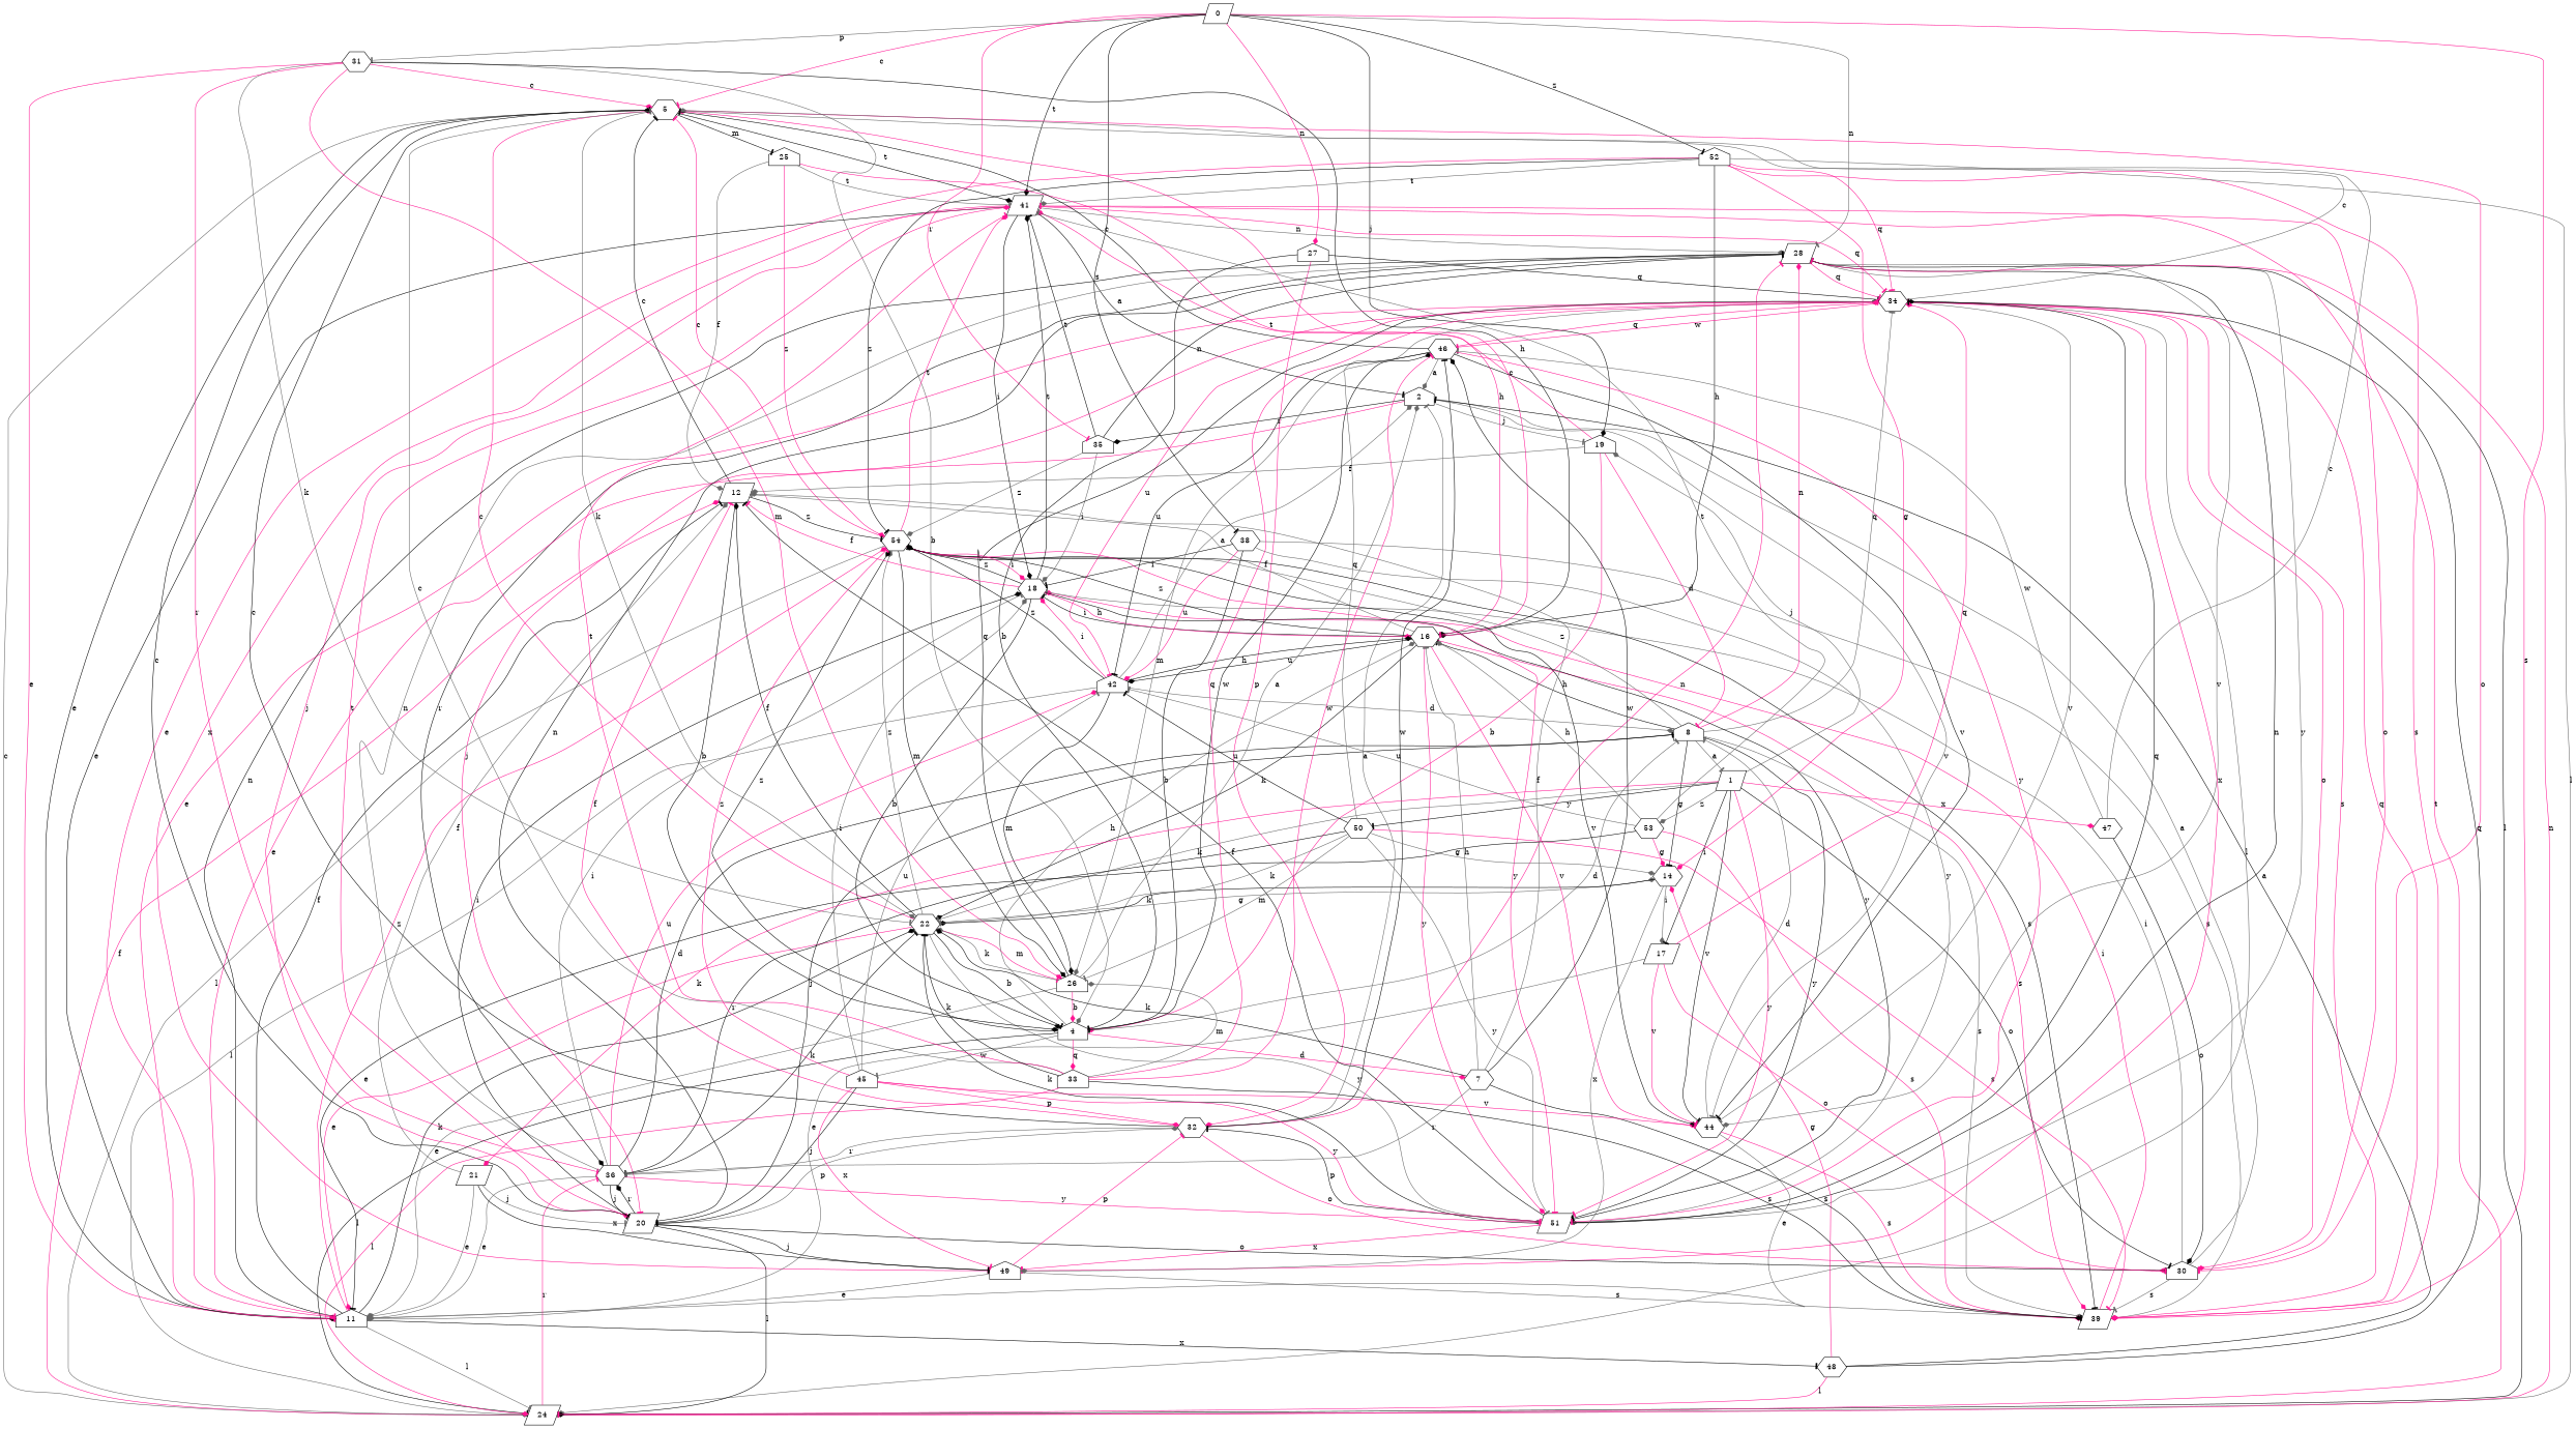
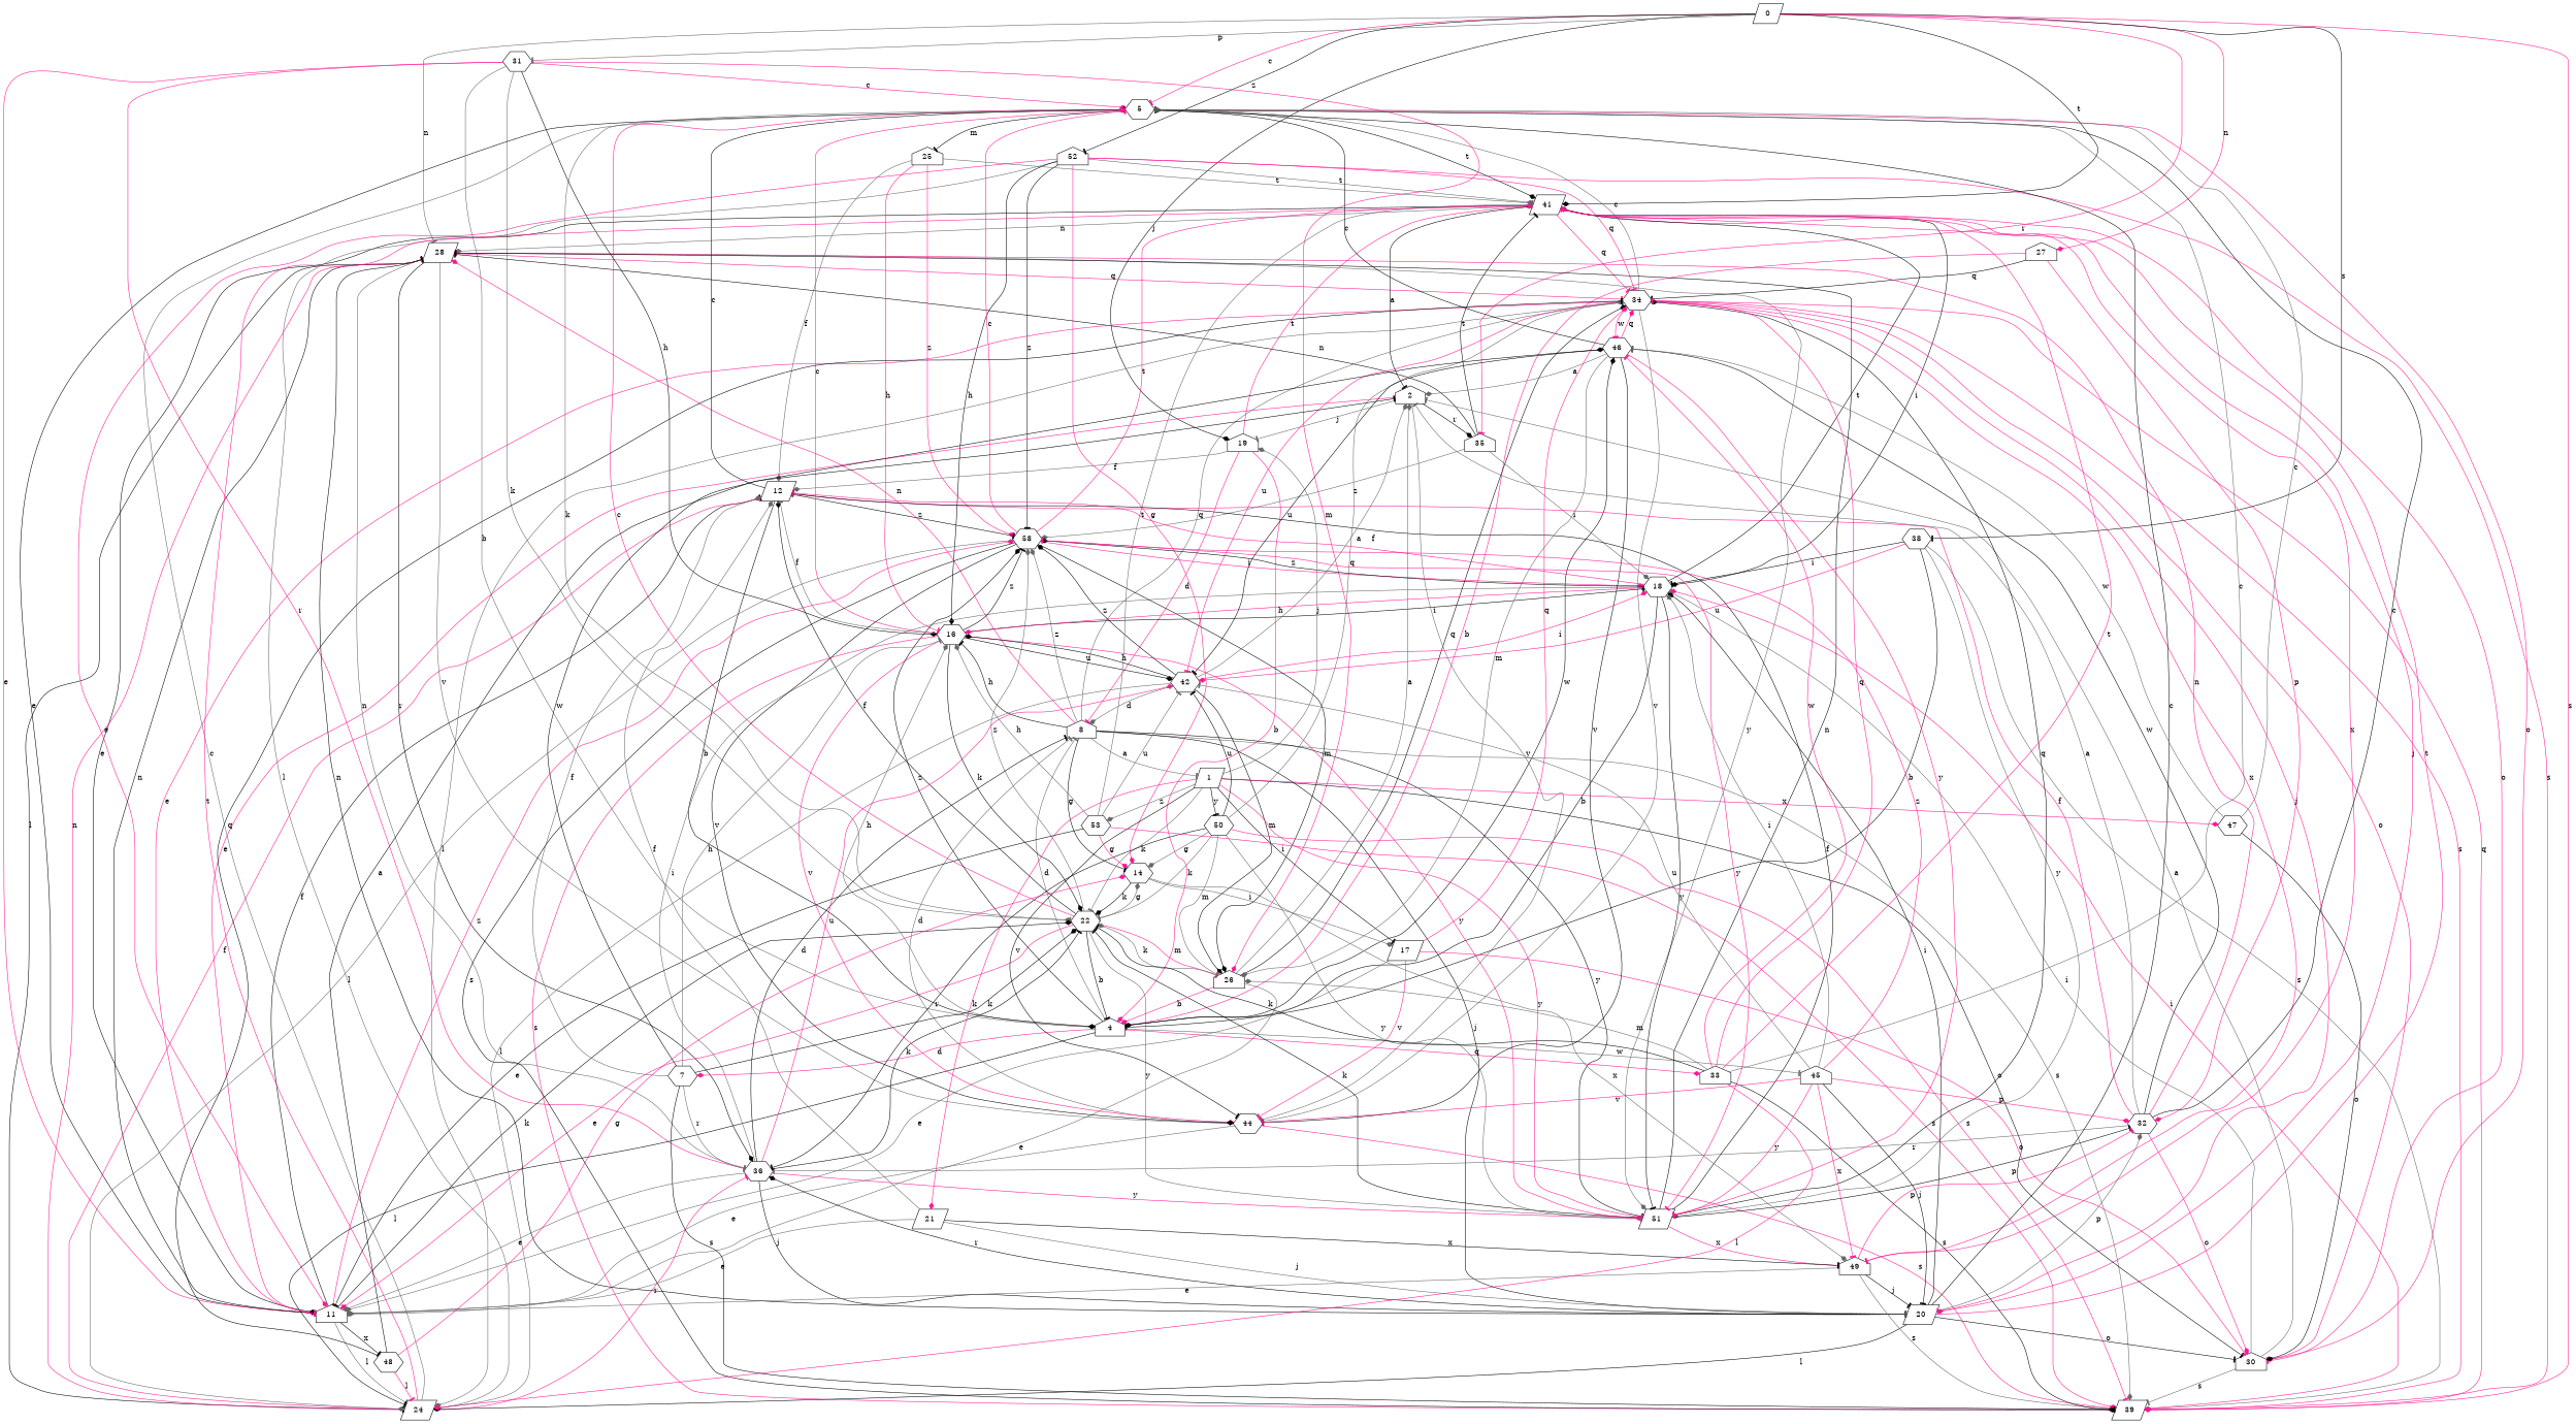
  strict digraph {
    node [shape=hexagon]
    edge [arrowhead=tee color=deeppink]
    0 [shape=parallelogram]
    5
    19 [shape=house]
    27 [shape=house]
    28 [shape=parallelogram]
    31
    35 [shape=house]
    38
    39 [shape=parallelogram]
    41 [shape=parallelogram]
    52 [shape=house]
    22
    30 [shape=house]
    11 [shape=house]
    25 [shape=house]
    4 [shape=house]
    8 [shape=house]
    12 [shape=parallelogram]
    34
    32
    44
    51 [shape=parallelogram]
    24 [shape=parallelogram]
    36
    16
    26 [shape=house]
-   54
+   54 [label=58]
    18
-   42 [shape=house]
+   42
    2 [shape=house]
    20 [shape=parallelogram]
    49 [shape=house]
    14
    1 [shape=parallelogram]
    17 [shape=parallelogram]
    21 [shape=parallelogram]
    47
    50
    53
    46
    48
    7
    33 [shape=house]
    45 [shape=house]
    0 -> 5 [label=c]
    0 -> 19 [arrowhead=diamond color=black label=j]
    0 -> 27 [arrowhead=diamond label=n]
    0 -> 28 [color=gray40 label=n]
    0 -> 31 [color=gray40 label=p]
    0 -> 35 [label=r]
    0 -> 38 [color=black label=s]
    0 -> 39 [arrowhead=diamond label=s]
    0 -> 41 [arrowhead=diamond color=black label=t]
    0 -> 52 [color=black label=z]
    5 -> 41 [arrowhead=diamond color=black label=t]
    5 -> 22 [arrowhead=diamond color=gray40 label=k]
    5 -> 30 [label=o]
    5 -> 11 [color=black label=e]
    5 -> 25 [color=black label=m]
    19 -> 41 [arrowhead=diamond label=t]
    19 -> 4 [arrowhead=diamond label=b]
    19 -> 8 [label=d]
    19 -> 12 [arrowhead=diamond color=gray40 label=f]
-   27 -> 4 [color=black label=b]
+   27 -> 4 [label=b]
    27 -> 34 [color=black label=q]
    27 -> 32 [arrowhead=diamond label=p]
    28 -> 34 [label=q]
    28 -> 44 [arrowhead=diamond color=gray40 label=v]
    28 -> 51 [arrowhead=diamond color=gray40 label=y]
    28 -> 24 [color=black label=l]
    28 -> 36 [arrowhead=diamond color=black label=r]
    31 -> 5 [arrowhead=diamond label=c]
    31 -> 22 [color=gray40 label=k]
    31 -> 11 [arrowhead=diamond label=e]
    31 -> 4 [arrowhead=diamond color=gray40 label=b]
    31 -> 36 [label=r]
    31 -> 16 [arrowhead=diamond color=black label=h]
    31 -> 26 [arrowhead=diamond label=m]
    35 -> 28 [color=black label=n]
    35 -> 41 [color=black label=t]
    35 -> 54 [arrowhead=diamond color=gray40 label=z]
    35 -> 18 [arrowhead=diamond color=gray40 label=i]
    38 -> 39 [arrowhead=diamond color=gray40 label=s]
    38 -> 4 [color=black label=b]
    38 -> 51 [arrowhead=diamond color=gray40 label=y]
    38 -> 18 [color=black label=i]
    38 -> 42 [arrowhead=diamond label=u]
    39 -> 34 [label=q]
    39 -> 18 [arrowhead=diamond label=i]
    41 -> 28 [arrowhead=diamond color=gray40 label=n]
    41 -> 30 [label=o]
    41 -> 11 [arrowhead=diamond color=black label=e]
    41 -> 34 [label=q]
    41 -> 18 [arrowhead=diamond color=black label=i]
    41 -> 2 [color=black label=a]
    41 -> 20 [arrowhead=diamond label=j]
    41 -> 49 [label=x]
    52 -> 39 [arrowhead=diamond label=s]
    52 -> 41 [arrowhead=diamond color=gray40 label=t]
    52 -> 11 [arrowhead=diamond label=e]
    52 -> 34 [label=q]
    52 -> 24 [arrowhead=diamond color=gray40 label=l]
    52 -> 16 [arrowhead=diamond color=black label=h]
    52 -> 54 [color=black label=z]
    52 -> 14 [arrowhead=diamond label=g]
    22 -> 5 [arrowhead=diamond label=c]
    22 -> 11 [arrowhead=diamond label=e]
    22 -> 4 [color=black label=b]
    22 -> 12 [arrowhead=diamond color=black label=f]
    22 -> 51 [arrowhead=diamond color=gray40 label=y]
    22 -> 26 [label=m]
    22 -> 54 [arrowhead=diamond color=gray40 label=z]
    22 -> 14 [arrowhead=diamond color=gray40 label=g]
    30 -> 39 [color=gray40 label=s]
    30 -> 18 [color=gray40 label=i]
    30 -> 2 [color=gray40 label=a]
    11 -> 28 [color=black label=n]
    11 -> 22 [arrowhead=diamond color=black label=k]
    11 -> 12 [color=black label=f]
    11 -> 24 [color=gray40 label=l]
    11 -> 54 [arrowhead=diamond label=z]
    11 -> 48 [color=black label=x]
    25 -> 41 [color=gray40 label=t]
    25 -> 12 [arrowhead=diamond color=gray40 label=f]
    25 -> 16 [label=h]
    25 -> 54 [arrowhead=diamond label=z]
    4 -> 8 [color=gray40 label=d]
    4 -> 24 [color=black label=l]
    4 -> 16 [arrowhead=diamond color=gray40 label=h]
    4 -> 54 [arrowhead=diamond color=black label=z]
    4 -> 46 [arrowhead=diamond color=black label=w]
    4 -> 7 [arrowhead=diamond label=d]
    4 -> 33 [arrowhead=diamond label=q]
    4 -> 45 [color=gray40 label=w]
    8 -> 28 [arrowhead=diamond label=n]
    8 -> 39 [arrowhead=diamond color=gray40 label=s]
    8 -> 34 [color=gray40 label=q]
    8 -> 51 [color=black label=y]
    8 -> 16 [color=black label=h]
    8 -> 54 [arrowhead=diamond color=gray40 label=z]
    8 -> 20 [color=black label=j]
    8 -> 14 [color=black label=g]
    8 -> 1 [color=gray40 label=a]
    12 -> 5 [color=black label=c]
    12 -> 4 [arrowhead=diamond color=black label=b]
    12 -> 54 [color=black label=z]
    34 -> 5 [color=gray40 label=c]
    34 -> 39 [arrowhead=diamond label=s]
    34 -> 30 [arrowhead=diamond label=o]
    34 -> 11 [label=e]
    34 -> 44 [color=gray40 label=v]
    34 -> 24 [arrowhead=diamond color=gray40 label=l]
    34 -> 42 [label=u]
    34 -> 20 [label=j]
    34 -> 49 [label=x]
    34 -> 46 [label=w]
    32 -> 5 [color=black label=c]
    32 -> 28 [label=n]
    32 -> 30 [arrowhead=diamond label=o]
    32 -> 12 [label=f]
    32 -> 36 [color=gray40 label=r]
    32 -> 2 [color=gray40 label=a]
    32 -> 46 [color=black label=w]
    44 -> 39 [arrowhead=diamond label=s]
    44 -> 11 [arrowhead=diamond color=gray40 label=e]
    44 -> 8 [color=gray40 label=d]
    51 -> 28 [color=black label=n]
    51 -> 22 [color=black label=k]
    51 -> 12 [color=black label=f]
    51 -> 34 [arrowhead=diamond color=black label=q]
    51 -> 32 [color=black label=p]
    51 -> 49 [label=x]
    24 -> 5 [arrowhead=diamond color=gray40 label=c]
    24 -> 28 [label=n]
    24 -> 41 [label=t]
    24 -> 12 [arrowhead=diamond label=f]
    24 -> 36 [label=r]
    36 -> 28 [color=gray40 label=n]
    36 -> 22 [color=black label=k]
    36 -> 11 [arrowhead=diamond color=gray40 label=e]
    36 -> 8 [color=black label=d]
    36 -> 51 [label=y]
    36 -> 18 [color=gray40 label=i]
    36 -> 42 [arrowhead=diamond label=u]
    36 -> 20 [color=black label=j]
    16 -> 5 [arrowhead=diamond label=c]
    16 -> 39 [arrowhead=diamond label=s]
    16 -> 22 [arrowhead=diamond color=black label=k]
    16 -> 12 [color=gray40 label=f]
    16 -> 44 [arrowhead=diamond label=v]
    16 -> 51 [arrowhead=diamond label=y]
    16 -> 54 [color=black label=z]
    16 -> 18 [color=black label=i]
    16 -> 42 [arrowhead=diamond color=black label=u]
    26 -> 22 [arrowhead=diamond color=gray40 label=k]
    26 -> 11 [arrowhead=diamond color=gray40 label=e]
    26 -> 4 [arrowhead=diamond label=b]
    26 -> 34 [arrowhead=diamond color=black label=q]
    26 -> 2 [arrowhead=diamond color=gray40 label=a]
    54 -> 5 [label=c]
    54 -> 39 [color=black label=s]
    54 -> 41 [arrowhead=diamond label=t]
    54 -> 44 [arrowhead=diamond color=black label=v]
    54 -> 51 [label=y]
    54 -> 24 [arrowhead=diamond color=gray40 label=l]
    54 -> 26 [arrowhead=diamond color=black label=m]
    54 -> 18 [arrowhead=diamond label=i]
    18 -> 41 [arrowhead=diamond color=black label=t]
    18 -> 4 [arrowhead=diamond color=black label=b]
    18 -> 12 [label=f]
    18 -> 51 [color=black label=y]
    18 -> 16 [arrowhead=diamond label=h]
    18 -> 54 [arrowhead=diamond color=black label=z]
    42 -> 8 [arrowhead=diamond color=gray40 label=d]
    42 -> 24 [arrowhead=diamond color=gray40 label=l]
    42 -> 16 [arrowhead=diamond color=black label=h]
    42 -> 26 [arrowhead=diamond color=black label=m]
    42 -> 54 [arrowhead=diamond color=black label=z]
    42 -> 18 [arrowhead=diamond label=i]
    42 -> 2 [arrowhead=diamond color=gray40 label=a]
    2 -> 19 [color=gray40 label=j]
    2 -> 35 [arrowhead=diamond color=black label=r]
    2 -> 11 [label=e]
    2 -> 44 [color=gray40 label=v]
    20 -> 5 [arrowhead=diamond color=black label=c]
    20 -> 28 [color=black label=n]
    20 -> 41 [arrowhead=diamond label=t]
    20 -> 30 [color=black label=o]
    20 -> 32 [arrowhead=diamond color=gray40 label=p]
    20 -> 24 [arrowhead=diamond color=black label=l]
    20 -> 36 [arrowhead=diamond color=black label=r]
    20 -> 18 [arrowhead=diamond color=black label=i]
    49 -> 39 [color=gray40 label=s]
    49 -> 11 [color=gray40 label=e]
    49 -> 32 [label=p]
-   20 -> 49 [color=black label=j]
+   49 -> 20 [color=black label=j]
    14 -> 22 [arrowhead=diamond color=black label=k]
    14 -> 49 [arrowhead=diamond color=gray40 label=x]
    14 -> 17 [arrowhead=diamond color=gray40 label=i]
    1 -> 19 [arrowhead=diamond color=gray40 label=j]
    1 -> 22 [color=gray40 label=k]
    1 -> 30 [color=black label=o]
    1 -> 44 [color=black label=v]
    1 -> 51 [label=y]
    1 -> 17 [color=black label=i]
    1 -> 21 [arrowhead=diamond label=k]
    1 -> 47 [arrowhead=diamond label=x]
    1 -> 50 [color=black label=y]
    1 -> 53 [arrowhead=diamond color=gray40 label=z]
    17 -> 30 [label=o]
    17 -> 11 [arrowhead=diamond color=gray40 label=e]
    17 -> 34 [arrowhead=diamond label=q]
    17 -> 44 [label=v]
    21 -> 11 [arrowhead=diamond color=gray40 label=e]
    21 -> 12 [arrowhead=diamond color=gray40 label=f]
    21 -> 20 [color=gray40 label=j]
    21 -> 49 [color=black label=x]
    47 -> 5 [arrowhead=diamond color=gray40 label=c]
    47 -> 30 [arrowhead=diamond color=black label=o]
    47 -> 46 [color=gray40 label=w]
    50 -> 39 [label=s]
    50 -> 22 [color=gray40 label=k]
    50 -> 34 [arrowhead=diamond color=gray40 label=q]
    50 -> 51 [color=gray40 label=y]
    50 -> 36 [color=black label=r]
    50 -> 26 [color=gray40 label=m]
    50 -> 42 [color=black label=u]
    50 -> 14 [arrowhead=diamond color=gray40 label=g]
    53 -> 39 [arrowhead=diamond label=s]
    53 -> 41 [color=gray40 label=t]
    53 -> 11 [color=black label=e]
    53 -> 16 [arrowhead=diamond color=gray40 label=h]
    53 -> 42 [color=gray40 label=u]
    53 -> 14 [arrowhead=diamond label=g]
    46 -> 5 [color=black label=c]
    46 -> 34 [arrowhead=diamond label=q]
    46 -> 44 [color=black label=v]
    46 -> 51 [label=y]
    46 -> 26 [arrowhead=diamond color=gray40 label=m]
    46 -> 42 [color=black label=u]
    46 -> 2 [arrowhead=diamond color=gray40 label=a]
    48 -> 34 [color=black label=q]
    48 -> 24 [label=l]
    48 -> 2 [color=black label=a]
    48 -> 14 [arrowhead=diamond label=g]
    7 -> 39 [color=black label=s]
    7 -> 22 [arrowhead=diamond color=black label=k]
    7 -> 12 [arrowhead=diamond color=gray40 label=f]
    7 -> 36 [color=gray40 label=r]
    7 -> 16 [color=gray40 label=h]
    7 -> 46 [arrowhead=diamond color=black label=w]
    33 -> 5 [color=gray40 label=c]
    33 -> 39 [arrowhead=diamond color=black label=s]
    33 -> 41 [label=t]
    33 -> 22 [color=black label=k]
    33 -> 34 [label=q]
    33 -> 24 [arrowhead=diamond label=l]
    33 -> 26 [arrowhead=diamond color=gray40 label=m]
    33 -> 46 [label=w]
    45 -> 32 [arrowhead=diamond label=p]
    45 -> 44 [label=v]
    45 -> 51 [label=y]
    45 -> 54 [label=z]
    45 -> 18 [arrowhead=diamond color=gray40 label=i]
    45 -> 42 [color=gray40 label=u]
    45 -> 20 [color=black label=j]
    45 -> 49 [label=x]
  }
